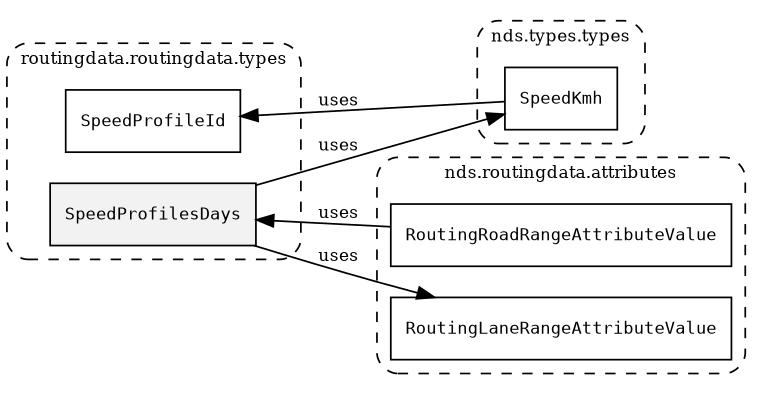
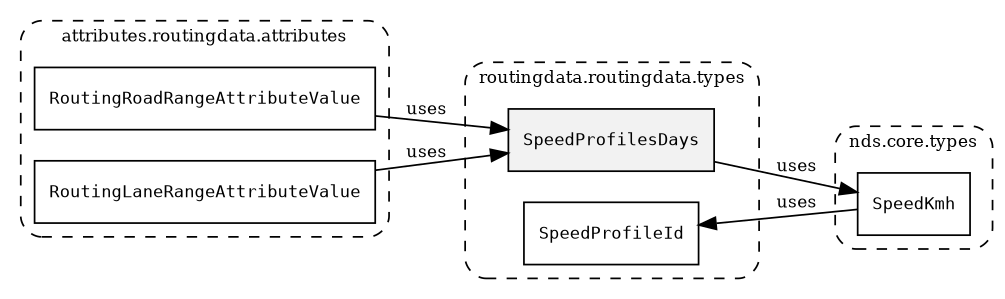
  digraph {
    fontsize=10
    rankdir=LR
    node [fontsize=10 shape=box]
    edge [fontsize=10]
    n1 [fillcolor="#0000000D" label=<<font face="monospace"><table align="center" border="0" cellspacing="0" cellpadding="0"><tr><td href="../../../content/packages/nds.routingdata.types.html#Structure-SpeedProfilesDays" title="Structure defined in nds.routingdata.types">SpeedProfilesDays</td></tr></table></font>> style=filled]
    n2 [label=<<font face="monospace"><table align="center" border="0" cellspacing="0" cellpadding="0"><tr><td href="../../../content/packages/nds.routingdata.types.html#Subtype-SpeedProfileId" title="Subtype defined in nds.routingdata.types">SpeedProfileId</td></tr></table></font>>]
    n3 [label=<<font face="monospace"><table align="center" border="0" cellspacing="0" cellpadding="0"><tr><td href="../../../content/packages/nds.core.types.html#Subtype-SpeedKmh" title="Subtype defined in nds.core.types">SpeedKmh</td></tr></table></font>>]
    n4 [label=<<font face="monospace"><table align="center" border="0" cellspacing="0" cellpadding="0"><tr><td href="../../../content/packages/nds.routingdata.attributes.html#Choice-RoutingRoadRangeAttributeValue" title="Choice defined in nds.routingdata.attributes">RoutingRoadRangeAttributeValue</td></tr></table></font>>]
    n5 [label=<<font face="monospace"><table align="center" border="0" cellspacing="0" cellpadding="0"><tr><td href="../../../content/packages/nds.routingdata.attributes.html#Choice-RoutingLaneRangeAttributeValue" title="Choice defined in nds.routingdata.attributes">RoutingLaneRangeAttributeValue</td></tr></table></font>>]
    subgraph cluster_1 {
      label="routingdata.routingdata.types"
      style="dashed, rounded"
      n1
      n2
    }
    subgraph cluster_2 {
-     label="nds.types.types"
+     label="nds.core.types"
      style="dashed, rounded"
      n3
    }
    subgraph cluster_3 {
-     label="nds.routingdata.attributes"
+     label="attributes.routingdata.attributes"
      style="dashed, rounded"
      n4
      n5
    }
    n1 -> n3 [label=uses]
    n3 -> n2 [label=uses]
    n4 -> n1 [label=uses]
-   n1 -> n5 [label=uses]
+   n5 -> n1 [label=uses]
  }
